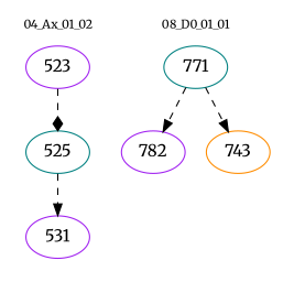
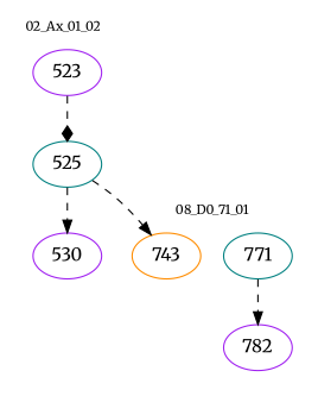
  digraph {
    fontname=Merriweather
    node [color=purple fontname=Merriweather]
    edge [arrowhead=normal color=black fontname=Merriweather style=dashed]
    n1 [label=523]
    n2 [color=teal label=525]
-   n3 [label=531]
+   n3 [label=530]
    n4 [label=782]
    n5 [color=teal label=771]
    n6 [color=darkorange label=743]
    subgraph cluster_1 {
      color=white
      fontsize=10
-     label="04_Ax_01_02"
+     label="02_Ax_01_02"
      n1
      n2
      n3
    }
    subgraph cluster_2 {
      color=white
      fontsize=10
-     label="08_D0_01_01"
+     label="08_D0_71_01"
      n4
      n5
      n6
    }
    n1 -> n2 [arrowhead=diamond]
    n2 -> n3
    n5 -> n4
-   n5 -> n6
+   n2 -> n6
  }
